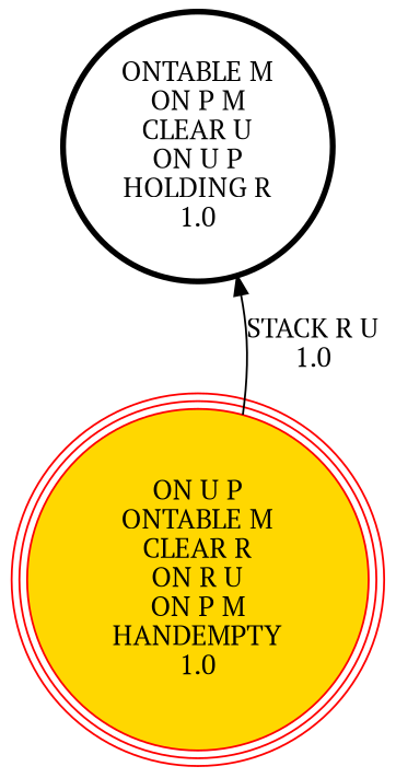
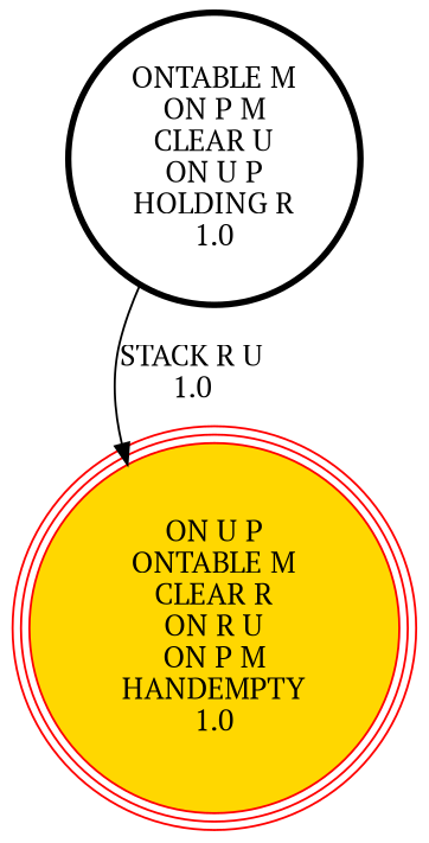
  digraph {
    fontname="PT Serif"
    node [shape=circle fontname="PT Serif"]
    "ONTABLE M\nON P M\nCLEAR U\nON U P\nHOLDING R\n1.0\n" [penwidth=3]
    "ON U P\nONTABLE M\nCLEAR R\nON R U\nON P M\nHANDEMPTY\n1.0\n" [color=red fillcolor=gold peripheries=3 style=filled]
-   "ON U P\nONTABLE M\nCLEAR R\nON R U\nON P M\nHANDEMPTY\n1.0\n" -> "ONTABLE M\nON P M\nCLEAR U\nON U P\nHOLDING R\n1.0\n" [label="STACK R U\n1.0\n" fontname="PT Serif"]
+   "ONTABLE M\nON P M\nCLEAR U\nON U P\nHOLDING R\n1.0\n" -> "ON U P\nONTABLE M\nCLEAR R\nON R U\nON P M\nHANDEMPTY\n1.0\n" [label="STACK R U\n1.0\n" fontname="PT Serif"]
  }
